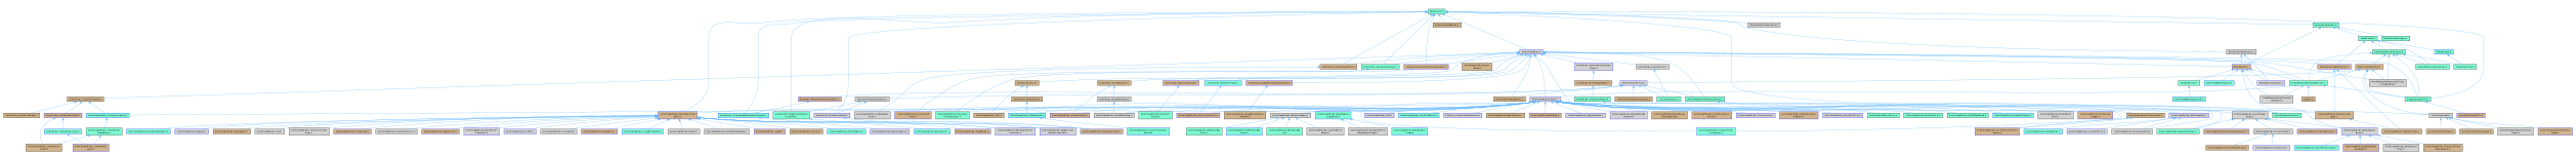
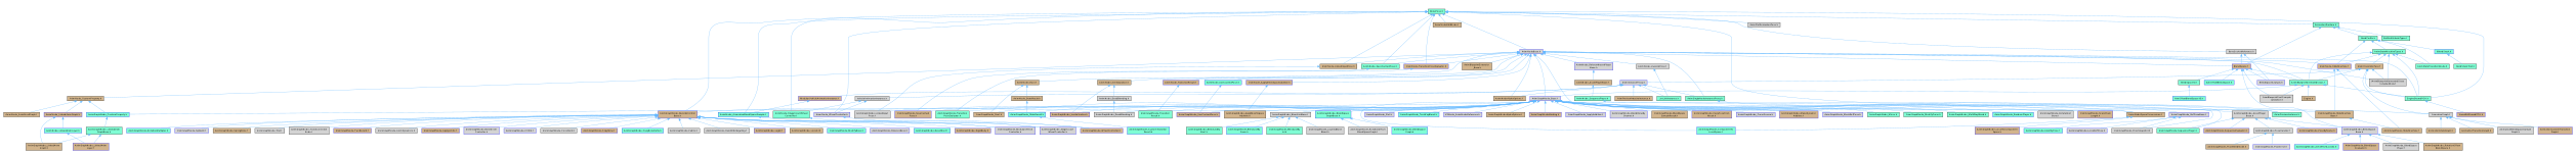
  digraph {
    fontname=Roboto
    node [color=black fillcolor=tan fontname=Roboto fontsize=10 shape=box style=filled]
    edge [color=steelblue1 dir=back fontname=Roboto fontsize=10 labelfontname=Helvetica labelfontsize=10 style=solid]
    n1 [fillcolor=aquamarine fontcolor=black height=0.2 label="BonePose.h" width=0.4]
    n2 [color=blue height=0.2 label="AnimGraphNode_SkeletalControl\lBase.h" width=0.4]
    n3 [color=blue fillcolor=lightgrey height=0.2 label="AnimNodeBase.h" width=0.4]
    n4 [fillcolor=aquamarine height=0.2 label="EngineSharedPCH.h" width=0.4]
    n5 [height=0.2 label="AnimNode_LinkedInputPose.h" width=0.4]
    n6 [fillcolor=aquamarine height=0.2 label="AnimNode_SaveCachedPose.h" width=0.4]
    n7 [color=blue height=0.2 label="AnimNode_TransitionPoseEvaluator.h" width=0.4]
    n8 [fillcolor=aquamarine height=0.2 label="AnimPreviewInstance.h" width=0.4]
    n9 [height=0.2 label="AnimNodeEditMode.h" width=0.4]
    n10 [color=blue fillcolor=aquamarine height=0.2 label="AnimNode_AnimationBlendSpaceSample.h" width=0.4]
    n11 [fillcolor=aquamarine height=0.2 label="AnimNode_StageCoachWheel\lController.h" width=0.4]
    n12 [color=blue fillcolor=lightgrey height=0.2 label="AnimNode_WheelController.h" width=0.4]
    n13 [fillcolor=lightgrey height=0.2 label="AnimSlotEvaluationPose.h" width=0.4]
    n14 [fillcolor=aquamarine height=0.2 label="AnimationRuntime.h" width=0.4]
    n15 [fillcolor=lightgrey height=0.2 label="BoneSocketReference.h" width=0.4]
    n16 [fillcolor=lightgrey height=0.2 label="AnimGraphNode_AnimDynamics.h" width=0.4]
    n17 [color=blue height=0.2 label="AnimGraphNode_ApplyLimits.h" width=0.4]
    n18 [color=blue fillcolor=lightgrey height=0.2 label="AnimGraphNode_BoneDriven\lController.h" width=0.4]
    n19 [color=blue fillcolor=lightgrey height=0.2 label="AnimGraphNode_CCDIK.h" width=0.4]
    n20 [fillcolor=lightgrey height=0.2 label="AnimGraphNode_Constraint.h" width=0.4]
    n21 [color=blue height=0.2 label="AnimGraphNode_CopyBone.h" width=0.4]
    n22 [color=blue fillcolor=aquamarine height=0.2 label="AnimGraphNode_CopyBoneDelta.h" width=0.4]
    n23 [fillcolor=lightgrey height=0.2 label="AnimGraphNode_Fabrik.h" width=0.4]
    n24 [fillcolor=lightgrey height=0.2 label="AnimGraphNode_HandIKRetargeting.h" width=0.4]
    n25 [color=blue height=0.2 label="AnimGraphNode_LegIK.h" width=0.4]
    n26 [height=0.2 label="AnimGraphNode_LookAt.h" width=0.4]
    n27 [color=blue fillcolor=aquamarine height=0.2 label="AnimGraphNode_ModifyBone.h" width=0.4]
    n28 [color=blue fillcolor=lightgrey height=0.2 label="AnimGraphNode_ModularVehicle\lController.h" width=0.4]
    n29 [color=blue fillcolor=lightgrey height=0.2 label="AnimGraphNode_ObserveBone.h" width=0.4]
    n30 [color=blue fillcolor=aquamarine height=0.2 label="AnimGraphNode_ResetRoot.h" width=0.4]
    n31 [color=blue height=0.2 label="AnimGraphNode_RigidBody.h" width=0.4]
    n32 [color=blue fillcolor=aquamarine height=0.2 label="AnimGraphNode_RotationMultiplier.h" width=0.4]
    n33 [color=blue fillcolor=lightgrey height=0.2 label="AnimGraphNode_SplineIK.h" width=0.4]
    n34 [height=0.2 label="AnimGraphNode_SpringBone.h" width=0.4]
    n35 [color=blue fillcolor=lightgrey height=0.2 label="AnimGraphNode_StageCoach\lWheelController.h" width=0.4]
    n36 [fillcolor=lightgrey height=0.2 label="AnimGraphNode_Trail.h" width=0.4]
    n37 [fillcolor=lightgrey height=0.2 label="AnimGraphNode_TwistCorrective\lNode.h" width=0.4]
    n38 [color=blue height=0.2 label="AnimGraphNode_TwoBoneIK.h" width=0.4]
    n39 [color=blue height=0.2 label="AnimGraphNode_WheelController.h" width=0.4]
    n40 [height=0.2 label="AnimBlueprintExtension\l_Base.h" width=0.4]
    n41 [fillcolor=aquamarine height=0.2 label="AnimBlueprintGeneratedClass.h" width=0.4]
    n42 [color=blue fillcolor=lightgrey height=0.2 label="AnimGraphNode_Base.h" width=0.4]
    n43 [height=0.2 label="AnimNodeAlphaOptions.h" width=0.4]
    n44 [height=0.2 label="AnimNodeSpaceConversions.h" width=0.4]
    n45 [color=blue height=0.2 label="AnimNode_ApplyMeshSpaceAdditive.h" width=0.4]
    n46 [height=0.2 label="AnimNode_CustomProperty.h" width=0.4]
    n47 [height=0.2 label="AnimNode_Inertialization.h" width=0.4]
    n48 [fillcolor=lightgrey height=0.2 label="AnimNode_LiveLinkPose.h" width=0.4]
    n49 [color=blue fillcolor=lightgrey height=0.2 label="AnimNode_RelevantAssetPlayer\lBase.h" width=0.4]
    n50 [height=0.2 label="AnimNode_Root.h" width=0.4]
    n51 [color=blue height=0.2 label="AnimNode_StateMachine.h" width=0.4]
    n52 [color=blue height=0.2 label="AnimNode_TransitionResult.h" width=0.4]
-   n53 [color=blue fillcolor=aquamarine height=0.2 label="AnimNode_RandomPlayer.h" width=0.4]
+   n53 [color=blue fillcolor=aquamarine height=0.2 label="AnimNode_UseCachedPose.h" width=0.4]
    n54 [fillcolor=aquamarine height=0.2 label="AnimSingleNodeInstanceProxy.h" width=0.4]
    n55 [color=blue height=0.2 label="BlendSpace.h" width=0.4]
    n56 [fillcolor=lightgrey height=0.2 label="IAnimBlueprintGeneratedClass\lCompiledData.h" width=0.4]
    n57 [color=blue height=0.2 label="UnrealEdSharedPCH.h" width=0.4]
    n58 [fillcolor=lightgrey height=0.2 label="AnimGraphNode_LinkedInput\lPose.h" width=0.4]
    n59 [color=blue height=0.2 label="AnimGraphNode_SaveCached\lPose.h" width=0.4]
    n60 [fillcolor=aquamarine height=0.2 label="AnimGraphNode_Transition\lPoseEvaluator.h" width=0.4]
    n61 [fillcolor=aquamarine height=0.2 label="BlendProfile.h" width=0.4]
    n62 [fillcolor=aquamarine height=0.2 label="BuiltInAttributeTypes.h" width=0.4]
    n63 [color=blue fillcolor=lightgrey height=0.2 label="BlendSpaceAnalysis.h" width=0.4]
    n64 [fillcolor=lightgrey height=0.2 label="AnimBlueprintPostCompile\lValidation.h" width=0.4]
    n65 [height=0.2 label="Engine.h" width=0.4]
    n66 [height=0.2 label="AnimGraphNodeAlphaOptions.h" width=0.4]
    n67 [color=blue height=0.2 label="AnimGraphNodeBinding.h" width=0.4]
    n68 [color=blue fillcolor=lightgrey height=0.2 label="AnimGraphNode_ApplyAdditive.h" width=0.4]
    n69 [height=0.2 label="AnimGraphNode_ApplyMeshSpace\lAdditive.h" width=0.4]
    n70 [fillcolor=lightgrey height=0.2 label="AnimGraphNode_AssetPlayer\lBase.h" width=0.4]
    n71 [color=blue fillcolor=lightgrey height=0.2 label="AnimGraphNode_BlendBoneBy\lChannel.h" width=0.4]
    n72 [fillcolor=lightgrey height=0.2 label="AnimGraphNode_BlendListBase.h" width=0.4]
    n73 [color=blue fillcolor=aquamarine height=0.2 label="AnimGraphNode_BlendSpace\lGraphBase.h" width=0.4]
    n74 [height=0.2 label="AnimGraphNode_BlendSpace\lSampleResult.h" width=0.4]
    n75 [color=blue fillcolor=aquamarine height=0.2 label="AnimGraphNode_ComponentTo\lLocalSpace.h" width=0.4]
    n76 [color=blue height=0.2 label="AnimGraphNode_CopyPoseFrom\lMesh.h" width=0.4]
    n77 [color=blue fillcolor=lightgrey height=0.2 label="AnimGraphNode_CurveSource.h" width=0.4]
    n78 [color=blue fillcolor=aquamarine height=0.2 label="AnimGraphNode_CustomProperty.h" width=0.4]
    n79 [fillcolor=lightgrey height=0.2 label="AnimGraphNode_DeadBlending.h" width=0.4]
    n80 [color=blue height=0.2 label="AnimGraphNode_Inertialization.h" width=0.4]
    n81 [color=blue height=0.2 label="AnimGraphNode_LocalToComponent\lSpace.h" width=0.4]
    n82 [color=blue height=0.2 label="AnimGraphNode_MakeDynamic\lAdditive.h" width=0.4]
    n83 [color=blue fillcolor=lightgrey height=0.2 label="AnimGraphNode_MeshRefPose.h" width=0.4]
    n84 [fillcolor=aquamarine height=0.2 label="AnimGraphNode_Mirror.h" width=0.4]
    n85 [fillcolor=aquamarine height=0.2 label="AnimGraphNode_ModifyCurve.h" width=0.4]
    n86 [fillcolor=aquamarine height=0.2 label="AnimGraphNode_MultiWayBlend.h" width=0.4]
    n87 [fillcolor=lightgrey height=0.2 label="AnimGraphNode_PoseSnapshot.h" width=0.4]
    n88 [color=blue fillcolor=aquamarine height=0.2 label="AnimGraphNode_RandomPlayer.h" width=0.4]
    n89 [color=blue fillcolor=lightgrey height=0.2 label="AnimGraphNode_RefPoseBase.h" width=0.4]
    n90 [height=0.2 label="AnimGraphNode_Root.h" width=0.4]
    n91 [fillcolor=lightgrey height=0.2 label="AnimGraphNode_RotateRoot\lBone.h" width=0.4]
    n92 [color=blue height=0.2 label="AnimGraphNode_ScaleChain\lLength.h" width=0.4]
    n93 [color=blue fillcolor=lightgrey height=0.2 label="AnimGraphNode_Slot.h" width=0.4]
    n94 [height=0.2 label="AnimGraphNode_StateMachine\lBase.h" width=0.4]
    n95 [color=blue fillcolor=aquamarine height=0.2 label="AnimGraphNode_StateResult.h" width=0.4]
    n96 [fillcolor=aquamarine height=0.2 label="AnimGraphNode_Transition\lResult.h" width=0.4]
    n97 [color=blue fillcolor=aquamarine height=0.2 label="AnimGraphNode_TwoWayBlend.h" width=0.4]
    n98 [color=blue height=0.2 label="AnimGraphNode_UseCachedPose.h" width=0.4]
    n99 [fillcolor=lightgrey height=0.2 label="AnimationGraph.h" width=0.4]
    n100 [color=blue fillcolor=lightgrey height=0.2 label="K2Node_AnimNodeReference.h" width=0.4]
    n101 [height=0.2 label="AnimNode_AnimNextGraph.h" width=0.4]
    n102 [color=blue height=0.2 label="AnimNode_LinkedAnimGraph.h" width=0.4]
    n103 [fillcolor=lightgrey height=0.2 label="AnimNode_DeadBlending.h" width=0.4]
    n104 [fillcolor=aquamarine height=0.2 label="LiveLinkInstance.h" width=0.4]
    n105 [height=0.2 label="AnimNode_AssetPlayerBase.h" width=0.4]
    n106 [height=0.2 label="AnimNode_StateResult.h" width=0.4]
    n107 [height=0.2 label="AnimGraphNode_StateMachine.h" width=0.4]
    n108 [color=blue fillcolor=lightgrey height=0.2 label="AnimGraphNode_BlendSpace\lBase.h" width=0.4]
    n109 [color=blue fillcolor=aquamarine height=0.2 label="AimOffsetBlendSpace.h" width=0.4]
    n110 [fillcolor=aquamarine height=0.2 label="BlendSpace1D.h" width=0.4]
    n111 [color=blue height=0.2 label="AnimGraphNode_PoseByName.h" width=0.4]
    n112 [fillcolor=lightgrey height=0.2 label="AnimGraphNode_PoseHandler.h" width=0.4]
    n113 [color=blue height=0.2 label="AnimGraphNode_SequenceEvaluator.h" width=0.4]
    n114 [fillcolor=aquamarine height=0.2 label="AnimGraphNode_SequencePlayer.h" width=0.4]
    n115 [fillcolor=aquamarine height=0.2 label="AnimGraphNode_BlendListBy\lBool.h" width=0.4]
    n116 [color=blue fillcolor=aquamarine height=0.2 label="AnimGraphNode_BlendListBy\lEnum.h" width=0.4]
    n117 [fillcolor=aquamarine height=0.2 label="AnimGraphNode_BlendListBy\lInt.h" width=0.4]
    n118 [fillcolor=lightgrey height=0.2 label="AnimGraphNode_LayeredBone\lBlend.h" width=0.4]
    n119 [color=blue fillcolor=aquamarine height=0.2 label="AnimGraphNode_BlendSpace\lGraph.h" width=0.4]
    n120 [fillcolor=lightgrey height=0.2 label="AnimGraphNode_RotationOffset\lBlendSpaceGraph.h" width=0.4]
    n121 [fillcolor=aquamarine height=0.2 label="AnimGraphNode_LinkedAnim\lGraphBase.h" width=0.4]
    n122 [color=blue fillcolor=aquamarine height=0.2 label="AnimGraphNode_IdentityPose.h" width=0.4]
    n123 [color=blue fillcolor=lightgrey height=0.2 label="AnimGraphNode_LocalRefPose.h" width=0.4]
    n124 [color=blue fillcolor=aquamarine height=0.2 label="AnimGraphNode_CustomTransition\lResult.h" width=0.4]
    n125 [fillcolor=lightgrey height=0.2 label="AnimationBlendSpaceSample\lGraph.h" width=0.4]
    n126 [color=blue height=0.2 label="AnimationCustomTransition\lGraph.h" width=0.4]
    n127 [height=0.2 label="AnimationStateGraph.h" width=0.4]
    n128 [height=0.2 label="AnimationTransitionGraph.h" width=0.4]
    n129 [color=blue fillcolor=aquamarine height=0.2 label="AnimGraphNode_AimOffsetLookAt.h" width=0.4]
    n130 [color=blue height=0.2 label="AnimGraphNode_BlendSpace\lEvaluator.h" width=0.4]
    n131 [fillcolor=lightgrey height=0.2 label="AnimGraphNode_BlendSpace\lPlayer.h" width=0.4]
    n132 [height=0.2 label="AnimGraphNode_RotationOffset\lBlendSpace.h" width=0.4]
    n133 [height=0.2 label="AnimGraphNode_PoseBlendNode.h" width=0.4]
    n134 [color=blue fillcolor=lightgrey height=0.2 label="AnimGraphNode_PoseDriver.h" width=0.4]
    n135 [height=0.2 label="AnimGraphNode_LinkedAnim\lGraph.h" width=0.4]
    n136 [color=blue height=0.2 label="AnimGraphNode_LinkedAnim\lLayer.h" width=0.4]
    n137 [color=blue fillcolor=aquamarine height=0.2 label="AnimNode_LinkedAnimLayer.h" width=0.4]
    n138 [fillcolor=aquamarine height=0.2 label="AnimNode_SequencePlayer.h" width=0.4]
    n139 [color=blue fillcolor=aquamarine height=0.2 label="AimOffsetBlendSpace1D.h" width=0.4]
    n140 [fillcolor=aquamarine height=0.2 label="AnimStateMachineTypes.h" width=0.4]
    n141 [fillcolor=aquamarine height=0.2 label="AnimStateTransitionNode.h" width=0.4]
    n142 [color=blue fillcolor=aquamarine height=0.2 label="IBlendStack.h" width=0.4]
    n143 [height=0.2 label="AnimClassInterface.h" width=0.4]
    n144 [fillcolor=aquamarine height=0.2 label="BlendStackTrait.h" width=0.4]
    n145 [color=blue fillcolor=lightgrey height=0.2 label="AnimInstanceProxy.h" width=0.4]
    n146 [height=0.2 label="AnimPreviewAttacheInstance.h" width=0.4]
    n147 [color=blue height=0.2 label="ModularVehicleAnimationInstance.h" width=0.4]
    n148 [fillcolor=lightgrey height=0.2 label="VehicleAnimationInstance.h" width=0.4]
    n1 -> n2
    n1 -> n3
    n1 -> n4
    n1 -> n5
    n1 -> n6
    n1 -> n7
    n1 -> n8
    n1 -> n9
    n1 -> n10
    n1 -> n11
    n1 -> n12
    n1 -> n13
    n1 -> n14
    n1 -> n15
    n2 -> n16
    n2 -> n17
    n2 -> n18
    n2 -> n19
    n2 -> n20
    n2 -> n21
    n2 -> n22
    n2 -> n23
    n2 -> n24
    n2 -> n25
    n2 -> n26
    n2 -> n27
    n2 -> n28
    n2 -> n29
    n2 -> n30
    n2 -> n31
    n2 -> n32
    n2 -> n33
    n2 -> n34
    n2 -> n35
    n2 -> n36
    n2 -> n37
    n2 -> n38
    n2 -> n39
    n3 -> n4
    n3 -> n5
    n3 -> n6
    n3 -> n7
    n3 -> n40
    n3 -> n41
    n3 -> n42
    n3 -> n43
    n3 -> n44
    n3 -> n45
    n3 -> n46
    n3 -> n47
    n3 -> n48
    n3 -> n49
    n3 -> n50
    n3 -> n51
    n3 -> n52
    n3 -> n53
    n3 -> n54
    n3 -> n55
    n3 -> n56
    n4 -> n57
    n5 -> n58
    n6 -> n59
    n7 -> n60
    n10 -> n28
    n11 -> n35
    n12 -> n39
    n14 -> n55
    n14 -> n61
    n14 -> n62
    n15 -> n55
    n15 -> n63
    n41 -> n4
    n41 -> n42
    n41 -> n64
    n41 -> n65
    n42 -> n2
    n42 -> n58
    n42 -> n59
    n42 -> n60
    n42 -> n66
    n42 -> n67
    n42 -> n68
    n42 -> n69
    n42 -> n70
    n42 -> n71
    n42 -> n72
    n42 -> n73
    n42 -> n74
    n42 -> n75
    n42 -> n76
    n42 -> n77
    n42 -> n78
    n42 -> n79
    n42 -> n80
-   n42 -> n81
+   n42 -> n44
    n42 -> n82
    n42 -> n83
    n42 -> n84
    n42 -> n85
    n42 -> n86
    n42 -> n87
    n42 -> n88
    n42 -> n89
    n42 -> n90
    n42 -> n91
    n42 -> n92
    n42 -> n93
    n42 -> n94
    n42 -> n95
    n42 -> n96
    n42 -> n97
    n42 -> n98
    n42 -> n99
    n42 -> n100
    n44 -> n75
    n44 -> n81
    n45 -> n69
    n46 -> n78
    n46 -> n101
    n46 -> n102
    n47 -> n80
    n47 -> n103
    n48 -> n104
    n49 -> n105
    n50 -> n90
    n50 -> n106
    n51 -> n94
    n51 -> n107
    n52 -> n96
    n53 -> n98
    n54 -> n8
    n55 -> n41
    n55 -> n63
    n55 -> n64
    n55 -> n108
    n55 -> n109
    n55 -> n110
    n61 -> n51
    n61 -> n140
    n61 -> n141
    n61 -> n142
    n70 -> n108
    n70 -> n111
    n70 -> n112
    n70 -> n113
    n70 -> n114
    n72 -> n115
    n72 -> n116
    n72 -> n117
    n72 -> n118
    n73 -> n119
    n73 -> n120
    n78 -> n121
    n89 -> n87
    n89 -> n122
    n89 -> n123
    n94 -> n107
    n95 -> n124
    n99 -> n125
    n99 -> n126
    n99 -> n127
    n99 -> n128
    n102 -> n135
    n102 -> n137
    n103 -> n79
    n105 -> n138
    n106 -> n95
    n108 -> n129
    n108 -> n130
    n108 -> n131
    n108 -> n132
    n110 -> n139
    n112 -> n133
    n112 -> n134
    n121 -> n135
    n121 -> n136
    n137 -> n136
    n138 -> n114
    n140 -> n4
    n140 -> n41
-   n140 -> n144
+   n140 -> n51
    n140 -> n56
    n140 -> n141
    n140 -> n143
    n142 -> n144
    n143 -> n4
    n143 -> n41
    n143 -> n56
    n143 -> n99
    n143 -> n145
    n145 -> n43
    n145 -> n54
    n145 -> n104
    n145 -> n146
    n145 -> n147
    n145 -> n148
    n147 -> n10
    n148 -> n11
    n148 -> n12
  }
